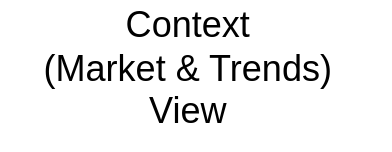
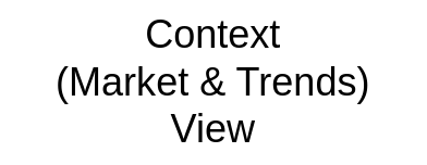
  <mxCell id="0" />
  <mxCell id="1" parent="0" />
- <mxCell id="2" value="Context &lt;br&gt;(Market &amp;amp; Trends)&lt;br&gt;View" style="text;html=1;strokeColor=none;fillColor=none;align=center;verticalAlign=middle;whiteSpace=wrap;rounded=0;fontSize=48;opacity=30;" vertex="1" parent="1"><mxGeometry x="10" y="10" width="480" height="160" as="geometry" /></mxCell>
+ <mxCell id="2" value="Context &lt;br&gt;(Market &amp;amp; Trends)&lt;br&gt;View" style="text;html=1;strokeColor=none;fillColor=none;align=center;verticalAlign=middle;whiteSpace=wrap;rounded=0;fontSize=48;opacity=30;" vertex="1" parent="1"><mxGeometry x="20" y="20" width="480" height="160" as="geometry" /></mxCell>
